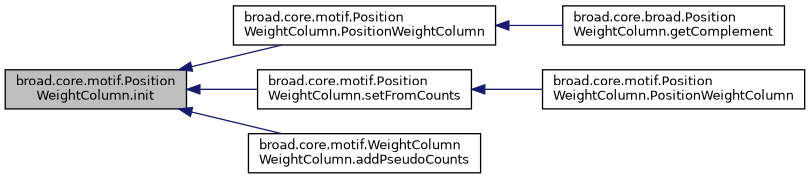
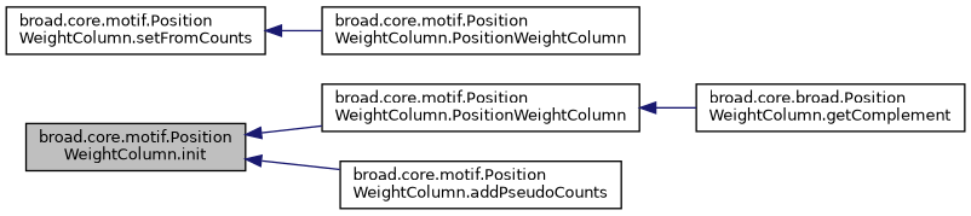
  digraph {
    rankdir=LR
    node [color=black fillcolor=white fontname=Helvetica fontsize=10 shape=record style=filled]
    edge [color=midnightblue dir=back fontname=Helvetica fontsize=10 labelfontname=Helvetica labelfontsize=10 style=solid]
    n1 [fillcolor=grey75 fontcolor=black height=0.2 label="broad.core.motif.Position\lWeightColumn.init" width=0.4]
    n2 [height=0.2 label="broad.core.motif.Position\lWeightColumn.PositionWeightColumn" width=0.4]
    n3 [height=0.2 label="broad.core.motif.Position\lWeightColumn.setFromCounts" width=0.4]
-   n4 [height=0.2 label="broad.core.motif.WeightColumn\lWeightColumn.addPseudoCounts" width=0.4]
+   n4 [height=0.2 label="broad.core.motif.Position\lWeightColumn.addPseudoCounts" width=0.4]
    n5 [height=0.2 label="broad.core.broad.Position\lWeightColumn.getComplement" width=0.4]
    n6 [height=0.2 label="broad.core.motif.Position\lWeightColumn.PositionWeightColumn" width=0.4]
    n1 -> n2
-   n1 -> n3
    n1 -> n4
    n2 -> n5
    n3 -> n6
  }
